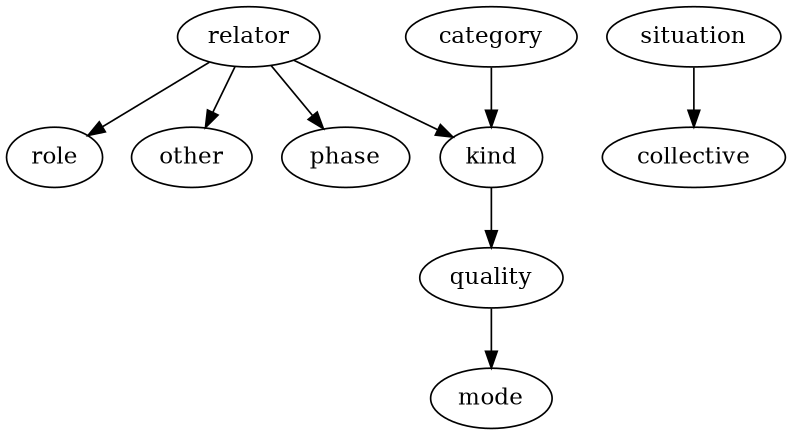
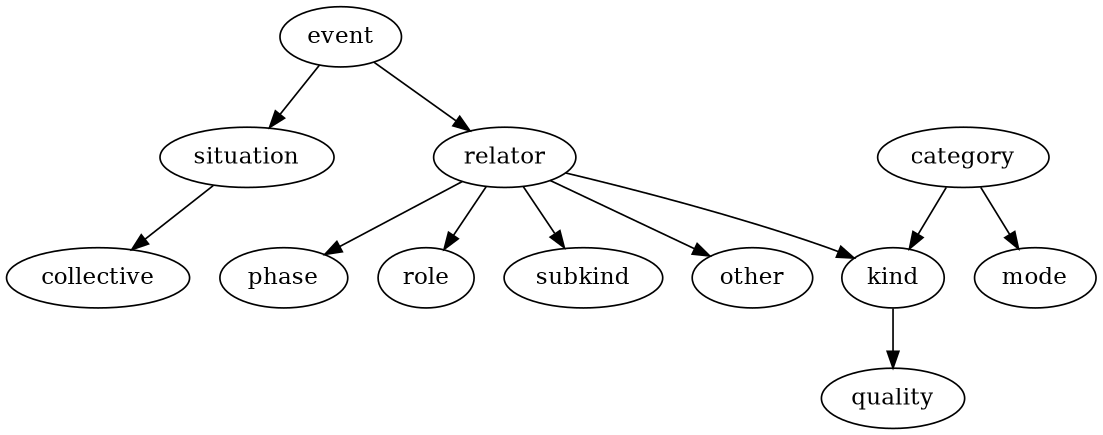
  strict digraph {
+   event
    relator
    situation
    role
+   subkind
    other
    kind
    phase
    collective
    quality
    category
    mode
+   event -> relator
+   event -> situation
    relator -> role
+   relator -> subkind
    relator -> other
    relator -> kind
    relator -> phase
    situation -> collective
    kind -> quality
    category -> kind
-   quality -> mode
+   category -> mode
  }
